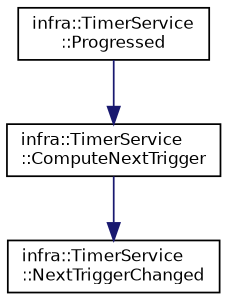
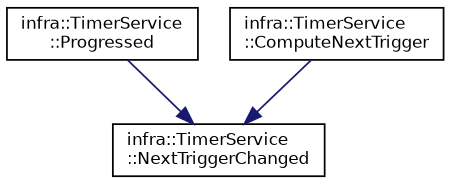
  digraph {
    rankdir=TB
    node [color=black fillcolor=white fontname=Helvetica fontsize=10 shape=record style=filled]
    edge [color=midnightblue fontname=Helvetica fontsize=10 labelfontname=Helvetica labelfontsize=10 style=solid]
    n1 [height=0.2 label="infra::TimerService\l::Progressed" width=0.4]
    n2 [height=0.2 label="infra::TimerService\l::ComputeNextTrigger" width=0.4]
    n3 [height=0.2 label="infra::TimerService\l::NextTriggerChanged" width=0.4]
-   n1 -> n2
+   n1 -> n3
    n2 -> n3
  }
